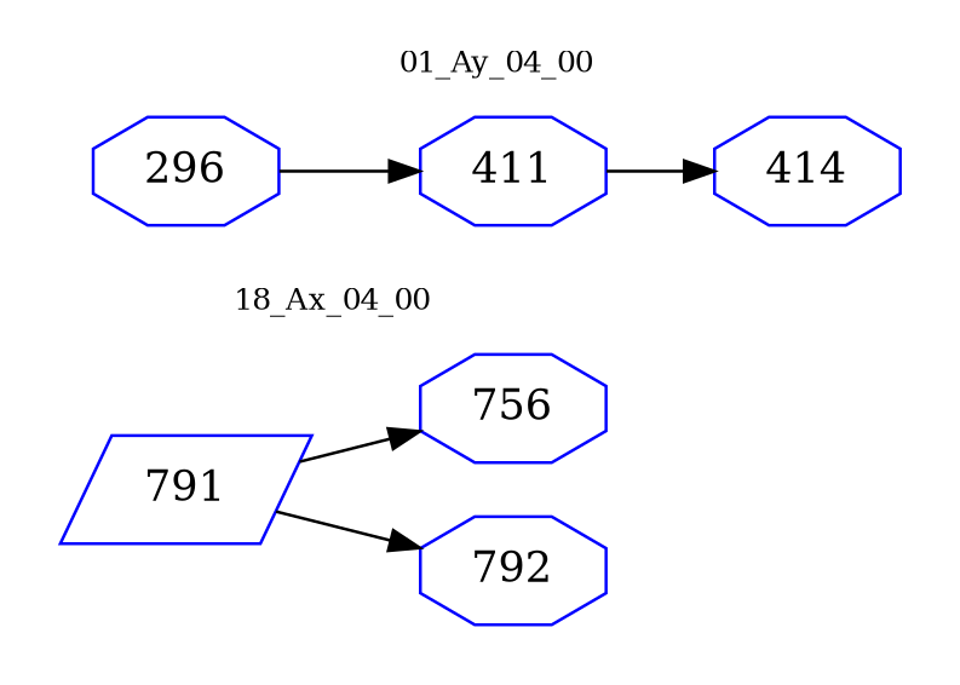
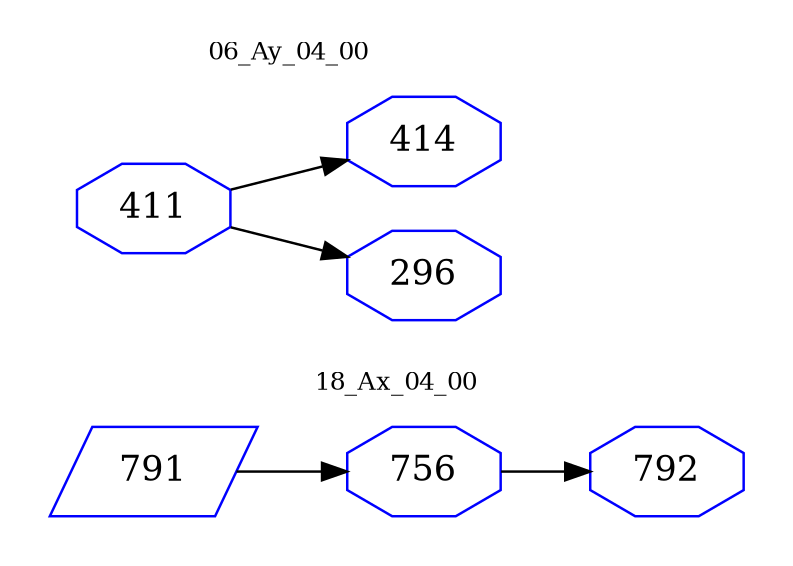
  digraph {
    rankdir=LR
    node [color=blue shape=octagon]
    edge [color=black]
    n1 [label=791 shape=parallelogram]
    n2 [label=792]
    n3 [label=756]
    n4 [label=411]
    n5 [label=296]
    n6 [label=414]
    subgraph cluster_1 {
      color=white
      fontsize=10
      label="18_Ax_04_00"
      n1
      n2
      n3
    }
    subgraph cluster_2 {
      color=white
      fontsize=10
-     label="01_Ay_04_00"
+     label="06_Ay_04_00"
      n4
      n5
      n6
    }
-   n1 -> n2
+   n3 -> n2
    n1 -> n3
-   n5 -> n4
+   n4 -> n5
    n4 -> n6
  }
